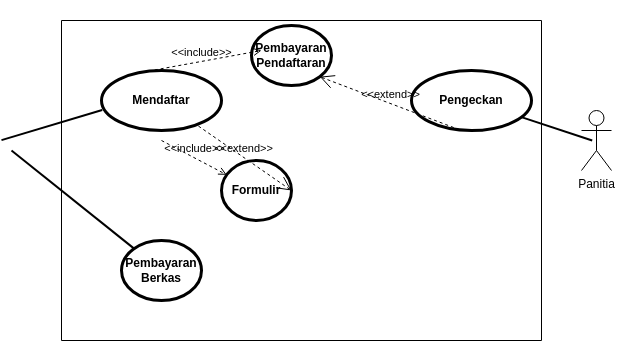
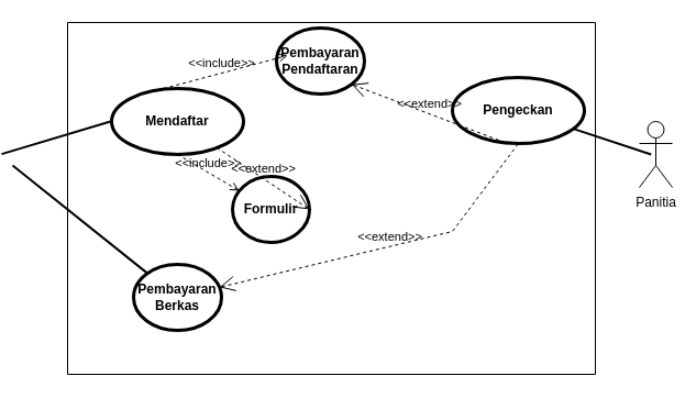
  <mxCell id="0" />
  <mxCell id="1" parent="0" />
  <mxCell id="2" value="" style="swimlane;startSize=0;" vertex="1" parent="1"><mxGeometry x="20" y="20" width="480" height="320" as="geometry"><mxRectangle x="200" y="150" width="50" height="40" as="alternateBounds" /></mxGeometry></mxCell>
  <mxCell id="3" value="" style="edgeStyle=none;html=1;endArrow=none;verticalAlign=bottom;rounded=0;entryX=0.007;entryY=0.391;entryDx=0;entryDy=0;entryPerimeter=0;strokeWidth=2;" edge="1" parent="2"><mxGeometry width="160" relative="1" as="geometry"><mxPoint x="-60" y="119.66" as="sourcePoint" /><mxPoint x="40.7" y="89.55" as="targetPoint" /></mxGeometry></mxCell>
- <mxCell id="4" value="Mendaftar" style="shape=ellipse;html=1;strokeWidth=3;fontStyle=1;whiteSpace=wrap;align=center;perimeter=ellipsePerimeter;" vertex="1" parent="2"><mxGeometry x="40" y="50" width="120" height="60" as="geometry" /></mxCell>
- <mxCell id="5" value="Formulir" style="shape=ellipse;html=1;strokeWidth=3;fontStyle=1;whiteSpace=wrap;align=center;perimeter=ellipsePerimeter;" vertex="1" parent="2"><mxGeometry x="160" y="140" width="70" height="60" as="geometry" /></mxCell>
+ <mxCell id="4" value="Mendaftar" style="shape=ellipse;html=1;strokeWidth=3;fontStyle=1;whiteSpace=wrap;align=center;perimeter=ellipsePerimeter;" vertex="1" parent="2"><mxGeometry x="40" y="60" width="120" height="60" as="geometry" /></mxCell>
+ <mxCell id="5" value="Formulir" style="shape=ellipse;html=1;strokeWidth=3;fontStyle=1;whiteSpace=wrap;align=center;perimeter=ellipsePerimeter;" vertex="1" parent="2"><mxGeometry x="150" y="140" width="70" height="60" as="geometry" /></mxCell>
  <mxCell id="6" value="Pembayaran Berkas" style="shape=ellipse;html=1;strokeWidth=3;fontStyle=1;whiteSpace=wrap;align=center;perimeter=ellipsePerimeter;" vertex="1" parent="2"><mxGeometry x="60" y="220" width="80" height="60" as="geometry" /></mxCell>
  <mxCell id="7" value="" style="edgeStyle=none;html=1;endArrow=none;verticalAlign=bottom;rounded=0;strokeWidth=2;" edge="1" parent="2" target="6"><mxGeometry width="160" relative="1" as="geometry"><mxPoint x="-50" y="130" as="sourcePoint" /><mxPoint x="50.7" y="120.0" as="targetPoint" /></mxGeometry></mxCell>
  <mxCell id="8" value="&amp;lt;&amp;lt;include&amp;gt;&amp;gt;" style="edgeStyle=none;html=1;endArrow=open;verticalAlign=bottom;dashed=1;labelBackgroundColor=none;rounded=0;" edge="1" parent="2" target="5"><mxGeometry width="160" relative="1" as="geometry"><mxPoint x="100" y="120" as="sourcePoint" /><mxPoint x="260" y="120" as="targetPoint" /></mxGeometry></mxCell>
  <mxCell id="9" value="Pengeckan" style="shape=ellipse;html=1;strokeWidth=3;fontStyle=1;whiteSpace=wrap;align=center;perimeter=ellipsePerimeter;" vertex="1" parent="2"><mxGeometry x="350" y="50" width="120" height="60" as="geometry" /></mxCell>
  <mxCell id="10" value="&amp;lt;&amp;lt;extend&amp;gt;&amp;gt;" style="edgeStyle=none;html=1;startArrow=open;endArrow=none;startSize=12;verticalAlign=bottom;dashed=1;labelBackgroundColor=none;rounded=0;exitX=1;exitY=0.5;exitDx=0;exitDy=0;" edge="1" parent="2" source="5" target="4"><mxGeometry width="160" relative="1" as="geometry"><mxPoint x="220" y="120" as="sourcePoint" /><mxPoint x="380" y="120" as="targetPoint" /></mxGeometry></mxCell>
+ <mxCell id="11" value="&amp;lt;&amp;lt;extend&amp;gt;&amp;gt;" style="edgeStyle=none;html=1;startArrow=open;endArrow=none;startSize=12;verticalAlign=bottom;dashed=1;labelBackgroundColor=none;rounded=0;entryX=0.5;entryY=1;entryDx=0;entryDy=0;" edge="1" parent="2" source="6" target="9"><mxGeometry width="160" relative="1" as="geometry"><mxPoint x="490" y="210" as="sourcePoint" /><mxPoint x="620" y="180" as="targetPoint" /><Array as="points"><mxPoint x="350" y="190" /></Array></mxGeometry></mxCell>
  <mxCell id="12" value="Pembayaran Pendaftaran" style="shape=ellipse;html=1;strokeWidth=3;fontStyle=1;whiteSpace=wrap;align=center;perimeter=ellipsePerimeter;" vertex="1" parent="2"><mxGeometry x="190" y="5" width="80" height="60" as="geometry" /></mxCell>
  <mxCell id="13" value="&amp;lt;&amp;lt;include&amp;gt;&amp;gt;" style="edgeStyle=none;html=1;endArrow=open;verticalAlign=bottom;dashed=1;labelBackgroundColor=none;rounded=0;exitX=0.345;exitY=0.027;exitDx=0;exitDy=0;exitPerimeter=0;" edge="1" parent="2" source="4"><mxGeometry width="160" relative="1" as="geometry"><mxPoint x="40" y="30" as="sourcePoint" /><mxPoint x="200" y="30" as="targetPoint" /></mxGeometry></mxCell>
  <mxCell id="14" value="&amp;lt;&amp;lt;extend&amp;gt;&amp;gt;" style="edgeStyle=none;html=1;startArrow=open;endArrow=none;startSize=12;verticalAlign=bottom;dashed=1;labelBackgroundColor=none;rounded=0;exitX=1;exitY=1;exitDx=0;exitDy=0;" edge="1" parent="2" source="12"><mxGeometry width="160" relative="1" as="geometry"><mxPoint x="220" y="120" as="sourcePoint" /><mxPoint x="400" y="110" as="targetPoint" /></mxGeometry></mxCell>
  <mxCell id="15" value="Panitia" style="shape=umlActor;html=1;verticalLabelPosition=bottom;verticalAlign=top;align=center;" vertex="1" parent="1"><mxGeometry x="540" y="110" width="30" height="60" as="geometry" /></mxCell>
  <mxCell id="16" value="" style="edgeStyle=none;html=1;endArrow=none;verticalAlign=bottom;rounded=0;entryX=0.007;entryY=0.391;entryDx=0;entryDy=0;entryPerimeter=0;strokeWidth=2;" edge="1" parent="1" source="9"><mxGeometry width="160" relative="1" as="geometry"><mxPoint x="450" y="170.11" as="sourcePoint" /><mxPoint x="550.7" y="140" as="targetPoint" /></mxGeometry></mxCell>
